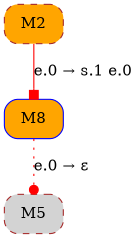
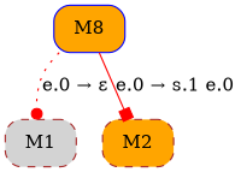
  digraph {
    fontname="DejaVu Serif"
    node [color=brown fillcolor=orange fontname="DejaVu Serif" shape=box style="rounded,dashed,filled"]
    edge [color=red fontname="DejaVu Serif"]
-   M1 [fillcolor=lightgrey label=M5]
+   M1 [fillcolor=lightgrey]
    n2 [color=blue label=M8 style="rounded,filled"]
    M2
    n2 -> M1 [arrowhead=dot label="e.0 → ε" style=dotted]
-   M2 -> n2 [arrowhead=box label="e.0 → s.1 e.0" style=solid]
+   n2 -> M2 [arrowhead=box label="e.0 → s.1 e.0" style=solid]
  }
